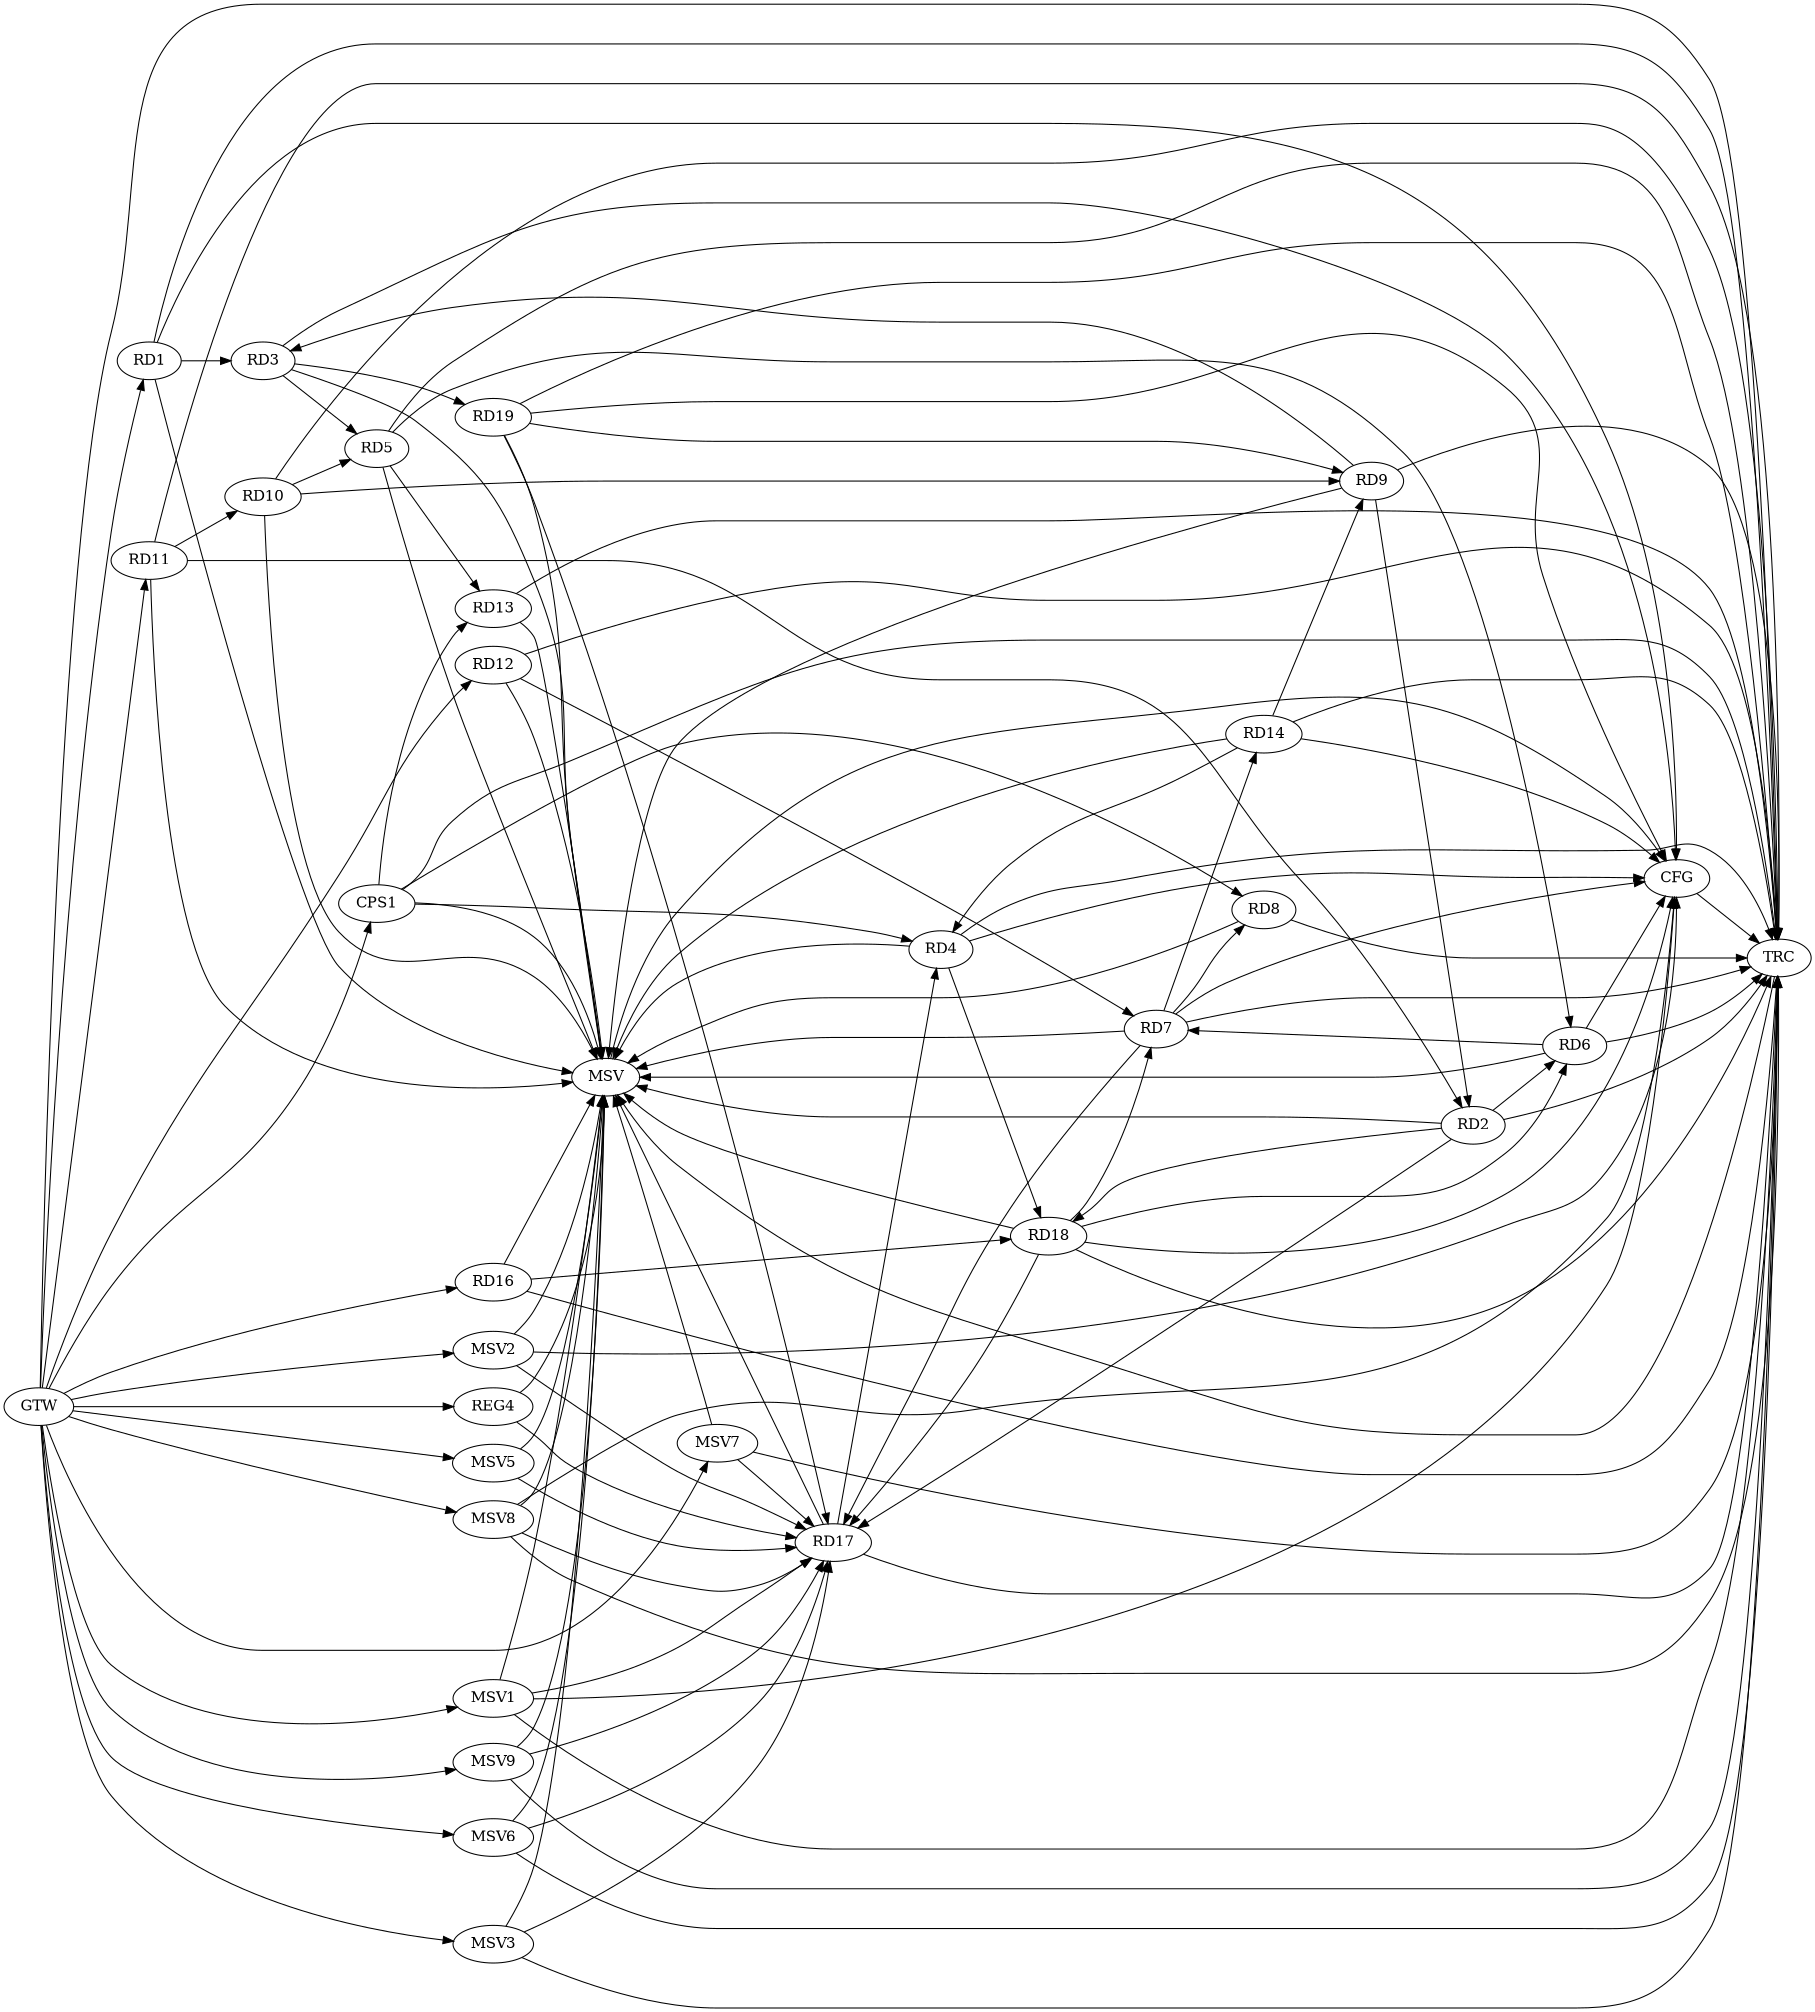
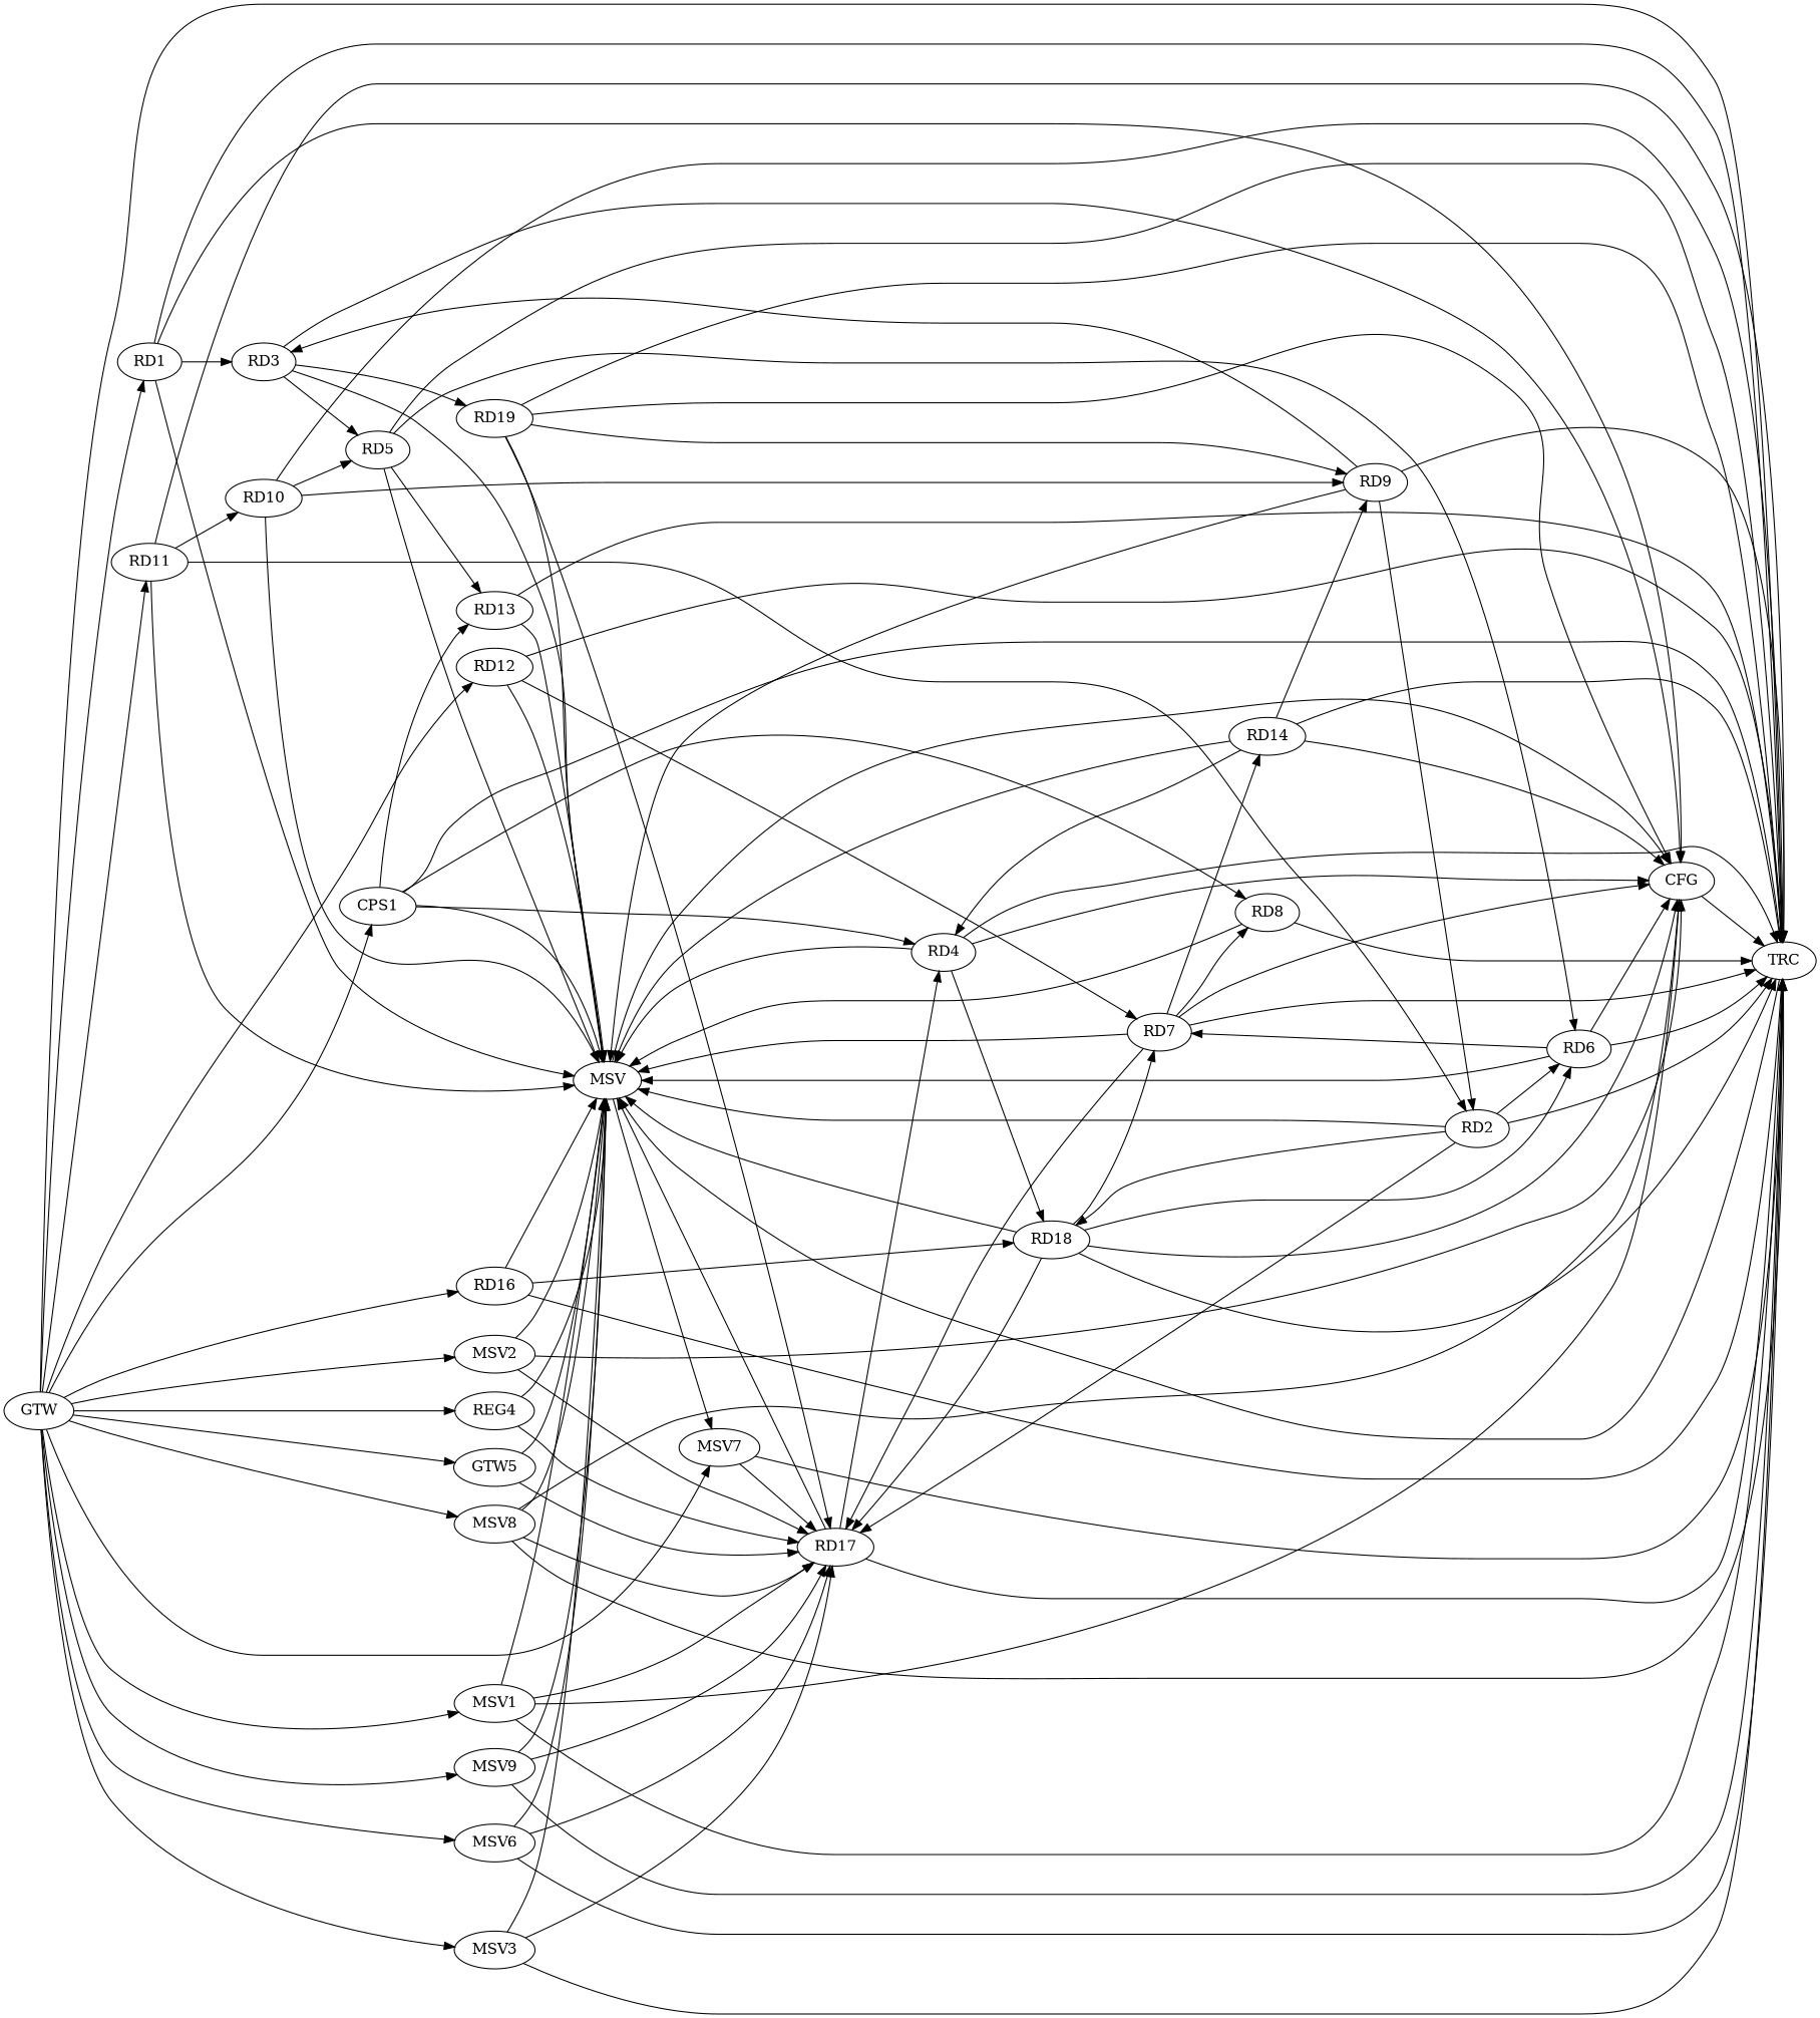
  strict digraph {
    rankdir=LR
    n1 [label=RD1]
    n2 [label=RD3]
    n3 [label=MSV]
    n4 [label=CFG]
    n5 [label=TRC]
    n6 [label=RD5]
    n7 [label=RD19]
    n8 [label=RD2]
    n9 [label=RD6]
    n10 [label=RD17]
    n11 [label=RD18]
    n12 [label=RD7]
    n13 [label=RD4]
    n14 [label=RD13]
    n15 [label=RD9]
    n16 [label=RD8]
    n17 [label=RD14]
    n18 [label=RD10]
    n19 [label=RD11]
    n20 [label=RD12]
    n21 [label=RD16]
    n22 [label=CPS1]
    n23 [label=GTW]
    n24 [label=MSV1]
    n25 [label=MSV2]
    n26 [label=MSV3]
    n27 [label=REG4]
-   n28 [label=MSV5]
+   n28 [label=GTW5]
    n29 [label=MSV6]
    n30 [label=MSV7]
    n31 [label=MSV8]
    n32 [label=MSV9]
    n1 -> n2
    n1 -> n3
    n1 -> n4
    n1 -> n5
    n2 -> n3
    n2 -> n4
    n2 -> n6
    n2 -> n7
    n3 -> n4
    n4 -> n5
    n5 -> n3
    n6 -> n3
    n6 -> n5
    n6 -> n9
    n6 -> n14
    n7 -> n3
    n7 -> n4
    n7 -> n5
    n7 -> n10
    n7 -> n15
    n8 -> n3
    n8 -> n5
    n8 -> n9
    n8 -> n10
    n8 -> n11
    n9 -> n3
    n9 -> n4
    n9 -> n5
    n9 -> n12
    n10 -> n3
    n10 -> n5
    n10 -> n13
    n11 -> n3
    n11 -> n4
    n11 -> n5
    n11 -> n9
    n11 -> n10
    n11 -> n12
    n12 -> n3
    n12 -> n4
    n12 -> n5
    n12 -> n10
    n12 -> n16
    n12 -> n17
    n13 -> n3
    n13 -> n4
    n13 -> n5
    n13 -> n11
    n14 -> n3
    n14 -> n5
    n15 -> n2
    n15 -> n3
    n15 -> n5
    n15 -> n8
    n16 -> n3
    n16 -> n5
    n17 -> n3
    n17 -> n4
    n17 -> n5
    n17 -> n13
    n17 -> n15
    n18 -> n3
    n18 -> n5
    n18 -> n6
    n18 -> n15
    n19 -> n3
    n19 -> n5
    n19 -> n8
    n19 -> n18
    n20 -> n3
    n20 -> n5
    n20 -> n12
    n21 -> n3
    n21 -> n5
    n21 -> n11
    n22 -> n3
    n22 -> n5
    n22 -> n13
    n22 -> n14
    n22 -> n16
    n23 -> n1
    n23 -> n5
    n23 -> n19
    n23 -> n20
    n23 -> n21
    n23 -> n22
    n23 -> n24
    n23 -> n25
    n23 -> n26
    n23 -> n27
    n23 -> n28
    n23 -> n29
    n23 -> n30
    n23 -> n31
    n23 -> n32
    n24 -> n3
    n24 -> n4
    n24 -> n5
    n24 -> n10
    n25 -> n3
    n25 -> n4
    n25 -> n10
    n26 -> n3
    n26 -> n5
    n26 -> n10
    n27 -> n3
    n27 -> n10
    n28 -> n3
    n28 -> n10
    n29 -> n3
    n29 -> n5
    n29 -> n10
-   n30 -> n3
+   n3 -> n30
    n30 -> n5
    n30 -> n10
    n31 -> n3
    n31 -> n4
    n31 -> n5
    n31 -> n10
    n32 -> n3
    n32 -> n5
    n32 -> n10
  }
